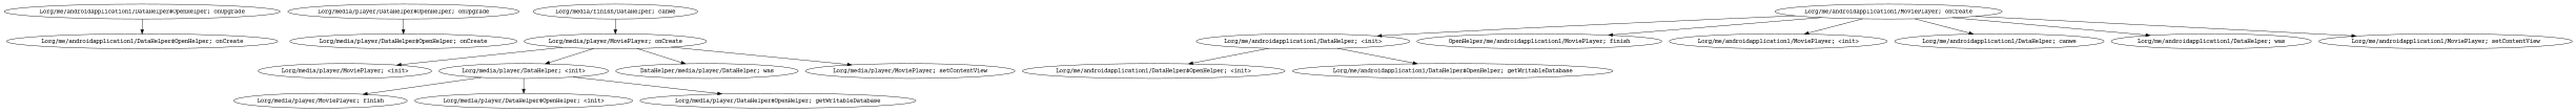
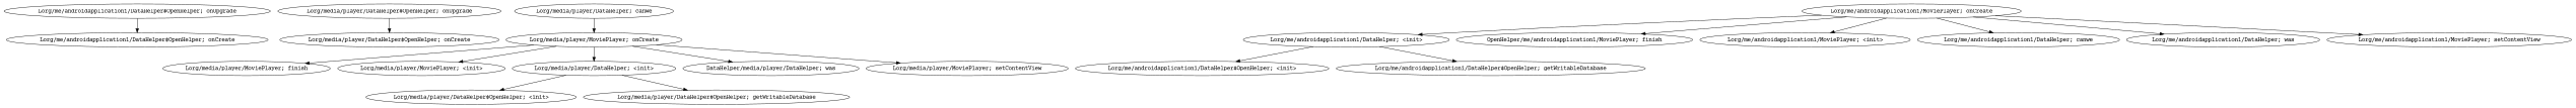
  strict digraph {
    fontname="Courier Prime"
    node [fontname="Courier Prime"]
    edge [fontname="Courier Prime"]
    "Lorg/me/androidapplication1/DataHelper$OpenHelper; onUpgrade"
    "Lorg/me/androidapplication1/DataHelper$OpenHelper; onCreate"
    "Lorg/media/player/DataHelper$OpenHelper; onUpgrade"
    "Lorg/media/player/DataHelper$OpenHelper; onCreate"
    "Lorg/media/player/MoviePlayer; onCreate"
    "Lorg/media/player/MoviePlayer; finish"
    "Lorg/media/player/MoviePlayer; <init>"
    "Lorg/media/player/DataHelper; <init>"
    n9 [label="DataHelper/media/player/DataHelper; was"]
    "Lorg/media/player/MoviePlayer; setContentView"
    "Lorg/media/player/DataHelper$OpenHelper; <init>"
    "Lorg/media/player/DataHelper$OpenHelper; getWritableDatabase"
-   "Lorg/media/player/DataHelper; canwe" [label="Lorg/media/finish/DataHelper; canwe"]
+   "Lorg/media/player/DataHelper; canwe"
    "Lorg/me/androidapplication1/DataHelper; <init>"
    "Lorg/me/androidapplication1/DataHelper$OpenHelper; <init>"
    "Lorg/me/androidapplication1/DataHelper$OpenHelper; getWritableDatabase"
    "Lorg/me/androidapplication1/MoviePlayer; onCreate"
    n18 [label="OpenHelper/me/androidapplication1/MoviePlayer; finish"]
    "Lorg/me/androidapplication1/MoviePlayer; <init>"
    "Lorg/me/androidapplication1/DataHelper; canwe"
    "Lorg/me/androidapplication1/DataHelper; was"
    "Lorg/me/androidapplication1/MoviePlayer; setContentView"
    "Lorg/me/androidapplication1/DataHelper$OpenHelper; onUpgrade" -> "Lorg/me/androidapplication1/DataHelper$OpenHelper; onCreate"
    "Lorg/media/player/DataHelper$OpenHelper; onUpgrade" -> "Lorg/media/player/DataHelper$OpenHelper; onCreate"
-   "Lorg/media/player/DataHelper; <init>" -> "Lorg/media/player/MoviePlayer; finish"
+   "Lorg/media/player/MoviePlayer; onCreate" -> "Lorg/media/player/MoviePlayer; finish"
    "Lorg/media/player/MoviePlayer; onCreate" -> "Lorg/media/player/MoviePlayer; <init>"
    "Lorg/media/player/MoviePlayer; onCreate" -> "Lorg/media/player/DataHelper; <init>"
    "Lorg/media/player/MoviePlayer; onCreate" -> n9
    "Lorg/media/player/MoviePlayer; onCreate" -> "Lorg/media/player/MoviePlayer; setContentView"
    "Lorg/media/player/DataHelper; <init>" -> "Lorg/media/player/DataHelper$OpenHelper; <init>"
    "Lorg/media/player/DataHelper; <init>" -> "Lorg/media/player/DataHelper$OpenHelper; getWritableDatabase"
    "Lorg/media/player/DataHelper; canwe" -> "Lorg/media/player/MoviePlayer; onCreate"
    "Lorg/me/androidapplication1/DataHelper; <init>" -> "Lorg/me/androidapplication1/DataHelper$OpenHelper; <init>"
    "Lorg/me/androidapplication1/DataHelper; <init>" -> "Lorg/me/androidapplication1/DataHelper$OpenHelper; getWritableDatabase"
    "Lorg/me/androidapplication1/MoviePlayer; onCreate" -> "Lorg/me/androidapplication1/DataHelper; <init>"
    "Lorg/me/androidapplication1/MoviePlayer; onCreate" -> n18
    "Lorg/me/androidapplication1/MoviePlayer; onCreate" -> "Lorg/me/androidapplication1/MoviePlayer; <init>"
    "Lorg/me/androidapplication1/MoviePlayer; onCreate" -> "Lorg/me/androidapplication1/DataHelper; canwe"
    "Lorg/me/androidapplication1/MoviePlayer; onCreate" -> "Lorg/me/androidapplication1/DataHelper; was"
    "Lorg/me/androidapplication1/MoviePlayer; onCreate" -> "Lorg/me/androidapplication1/MoviePlayer; setContentView"
  }
